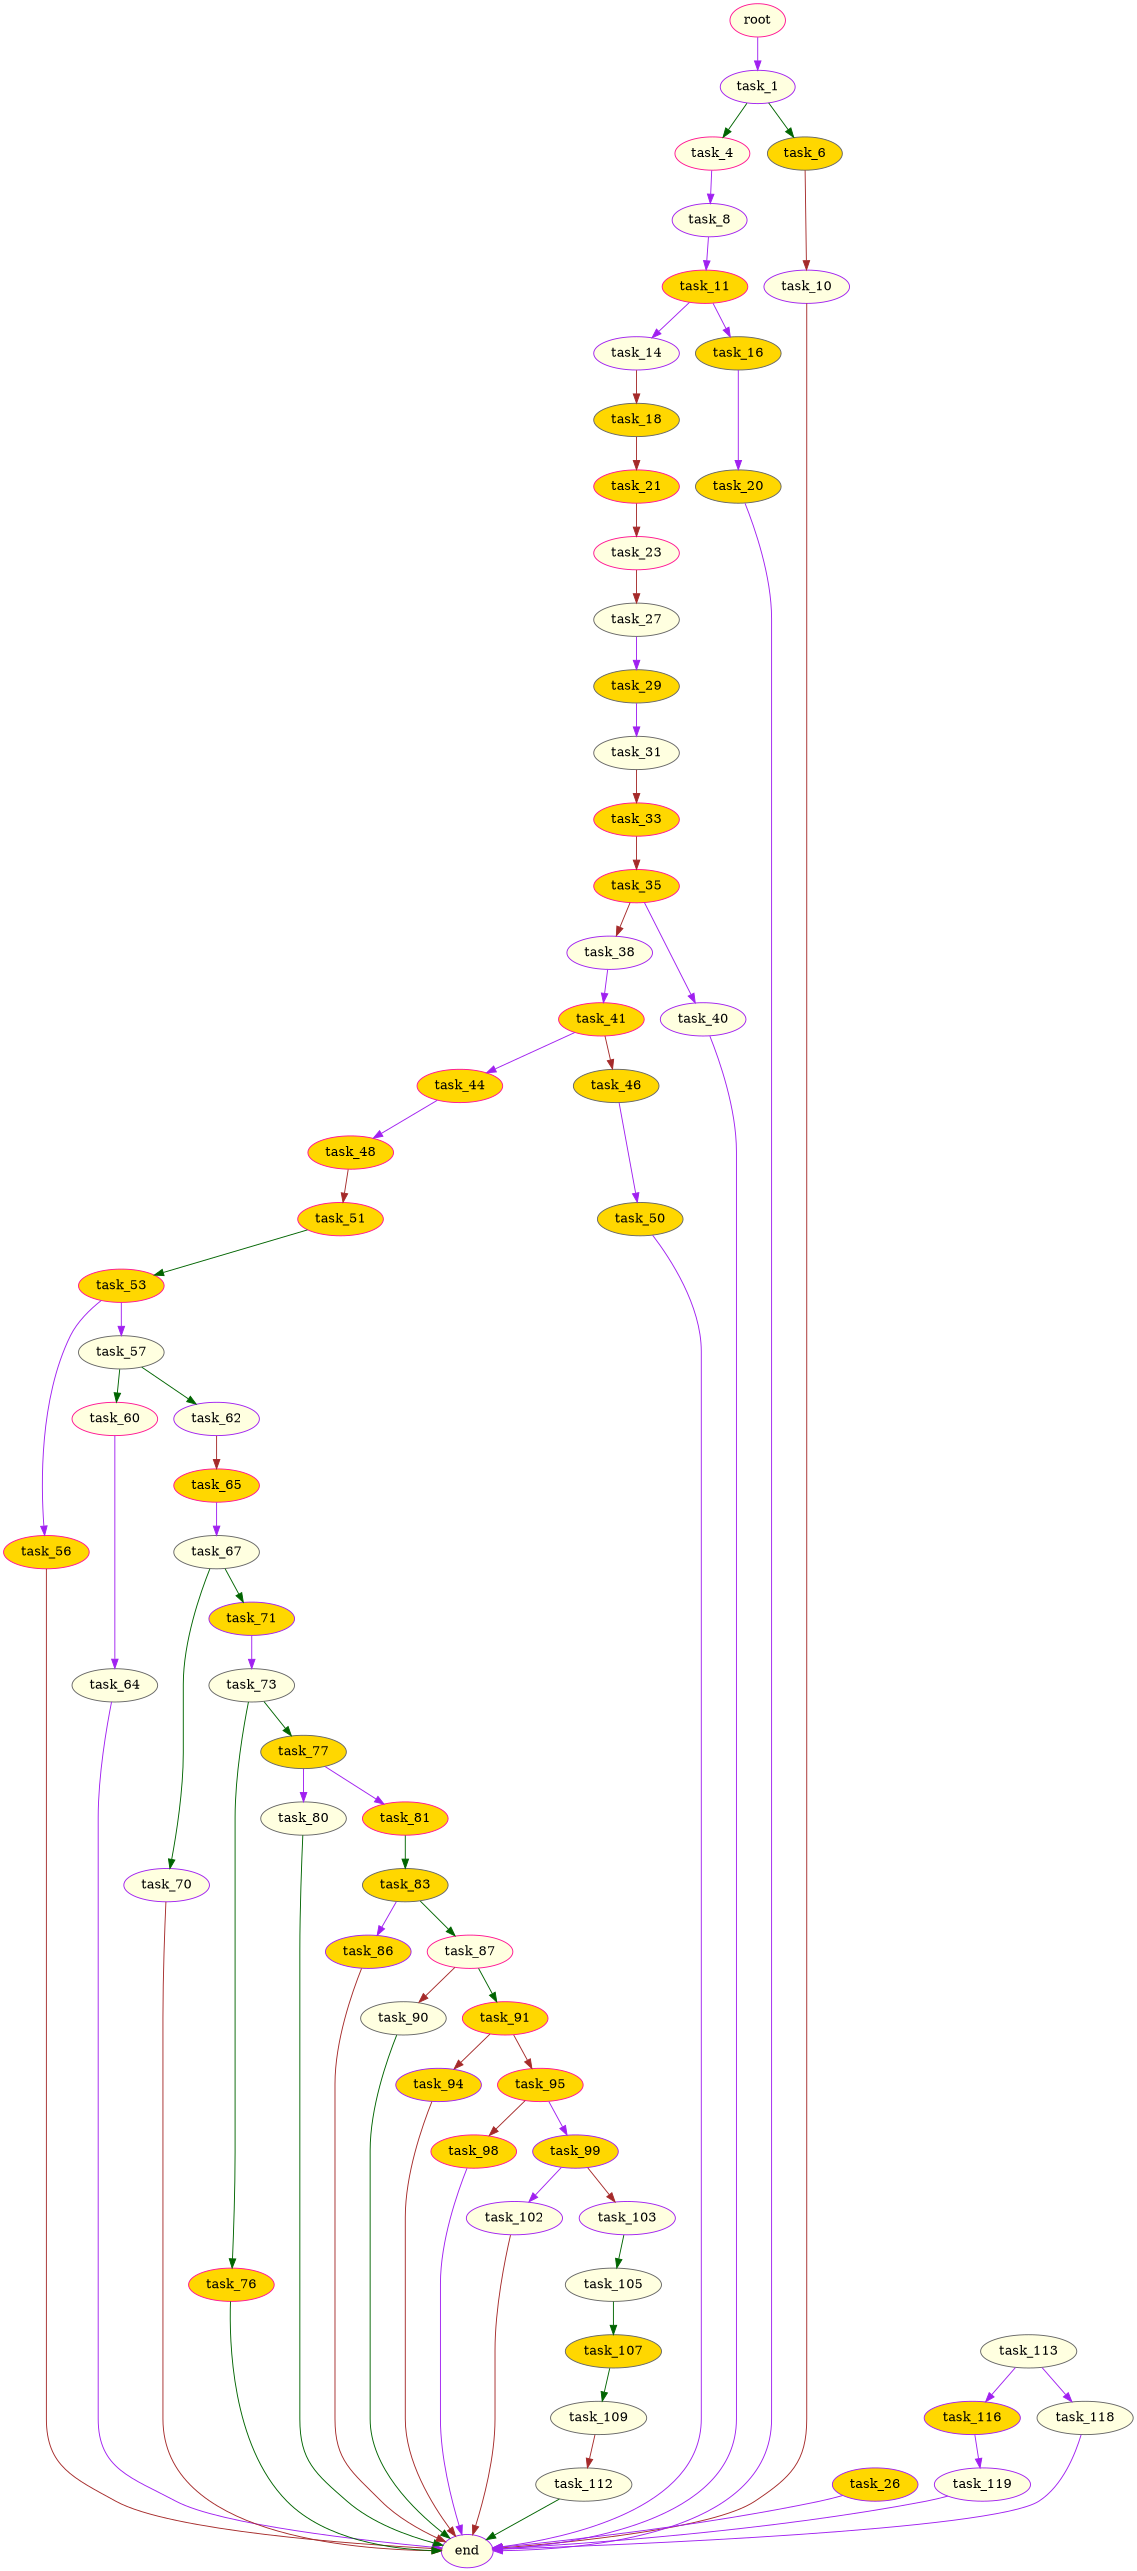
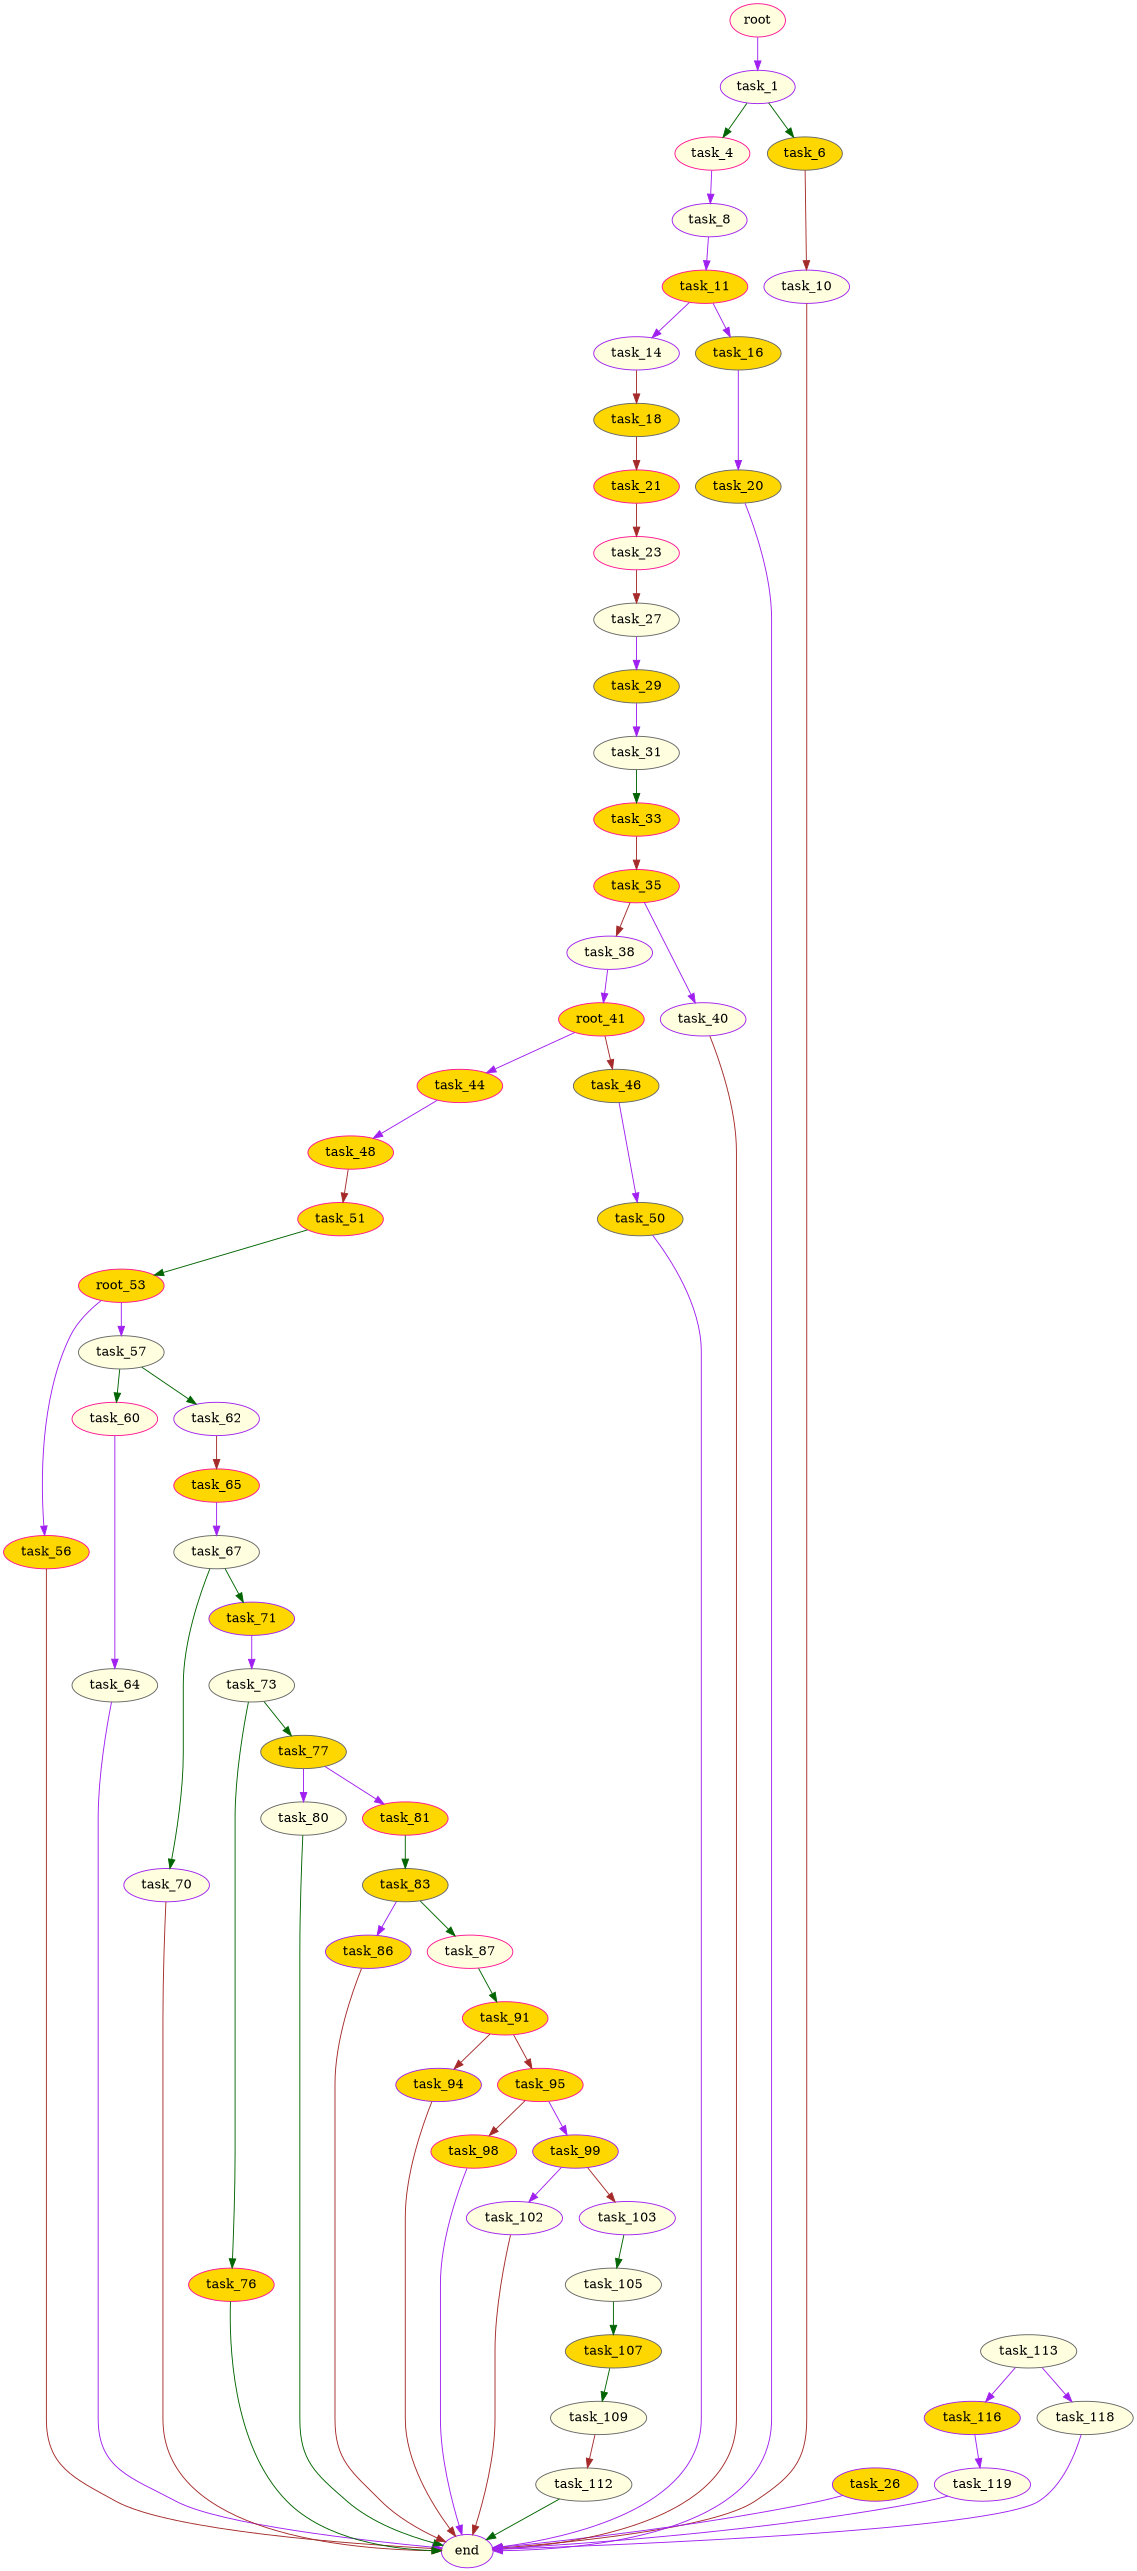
  digraph {
    fontname="DejaVu Serif"
    node [color=gray40 fillcolor=gold fontname="DejaVu Serif" style=filled]
    edge [color=purple fontname="DejaVu Serif"]
    root [color=deeppink fillcolor=lightyellow]
    task_1 [color=purple fillcolor=lightyellow]
    task_4 [color=deeppink fillcolor=lightyellow]
    task_6
    task_8 [color=purple fillcolor=lightyellow]
    task_10 [color=purple fillcolor=lightyellow]
    task_11 [color=deeppink]
    end [color=purple fillcolor=lightyellow]
    task_14 [color=purple fillcolor=lightyellow]
    task_16
    task_18
    task_20
    task_21 [color=deeppink]
    task_23 [color=deeppink fillcolor=lightyellow]
    task_27 [fillcolor=lightyellow]
    task_26 [color=purple]
    task_29
    task_31 [fillcolor=lightyellow]
    task_33 [color=deeppink]
    task_35 [color=deeppink]
    task_38 [color=purple fillcolor=lightyellow]
    task_40 [color=purple fillcolor=lightyellow]
-   task_41 [color=deeppink]
+   task_41 [color=deeppink label=root_41]
    task_44 [color=deeppink]
    task_46
    task_48 [color=deeppink]
    task_50
    task_51 [color=deeppink]
-   task_53 [color=deeppink]
+   task_53 [color=deeppink label=root_53]
    task_56 [color=deeppink]
    task_57 [fillcolor=lightyellow]
    task_60 [color=deeppink fillcolor=lightyellow]
    task_62 [color=purple fillcolor=lightyellow]
    task_64 [fillcolor=lightyellow]
    task_65 [color=deeppink]
    task_67 [fillcolor=lightyellow]
    task_70 [color=purple fillcolor=lightyellow]
    task_71 [color=purple]
    task_73 [fillcolor=lightyellow]
    task_76 [color=deeppink]
    task_77
    task_80 [fillcolor=lightyellow]
    task_81 [color=deeppink]
    task_83
    task_86 [color=purple]
    task_87 [color=deeppink fillcolor=lightyellow]
-   task_90 [fillcolor=lightyellow]
    task_91 [color=deeppink]
    task_94 [color=purple]
    task_95 [color=deeppink]
    task_98 [color=deeppink]
    task_99 [color=purple]
    task_102 [color=purple fillcolor=lightyellow]
    task_103 [color=purple fillcolor=lightyellow]
    task_105 [fillcolor=lightyellow]
    task_107
    task_109 [fillcolor=lightyellow]
    task_112 [fillcolor=lightyellow]
    task_113 [fillcolor=lightyellow]
    task_116 [color=purple]
    task_118 [fillcolor=lightyellow]
    task_119 [color=purple fillcolor=lightyellow]
    root -> task_1
    task_1 -> task_4 [color=darkgreen]
    task_1 -> task_6 [color=darkgreen]
    task_4 -> task_8
    task_6 -> task_10 [color=brown]
    task_8 -> task_11
    task_10 -> end [color=brown]
    task_11 -> task_14
    task_11 -> task_16
    task_14 -> task_18 [color=brown]
    task_16 -> task_20
    task_18 -> task_21 [color=brown]
    task_20 -> end
    task_21 -> task_23 [color=brown]
    task_23 -> task_27 [color=brown]
    task_27 -> task_29
    task_26 -> end
    task_29 -> task_31
-   task_31 -> task_33 [color=brown]
+   task_31 -> task_33 [color=darkgreen]
    task_33 -> task_35 [color=brown]
    task_35 -> task_38 [color=brown]
    task_35 -> task_40
    task_38 -> task_41
-   task_40 -> end
+   task_40 -> end [color=brown]
    task_41 -> task_44
    task_41 -> task_46 [color=brown]
    task_44 -> task_48
    task_46 -> task_50
    task_48 -> task_51 [color=brown]
    task_50 -> end
    task_51 -> task_53 [color=darkgreen]
    task_53 -> task_56
    task_53 -> task_57
    task_56 -> end [color=brown]
    task_57 -> task_60 [color=darkgreen]
    task_57 -> task_62 [color=darkgreen]
    task_60 -> task_64
    task_62 -> task_65 [color=brown]
    task_64 -> end
    task_65 -> task_67
    task_67 -> task_70 [color=darkgreen]
    task_67 -> task_71 [color=darkgreen]
    task_70 -> end [color=brown]
    task_71 -> task_73
    task_73 -> task_76 [color=darkgreen]
    task_73 -> task_77 [color=darkgreen]
    task_76 -> end [color=darkgreen]
    task_77 -> task_80
    task_77 -> task_81
    task_80 -> end [color=darkgreen]
    task_81 -> task_83 [color=darkgreen]
    task_83 -> task_86
    task_83 -> task_87 [color=darkgreen]
    task_86 -> end [color=brown]
-   task_87 -> task_90 [color=brown]
    task_87 -> task_91 [color=darkgreen]
-   task_90 -> end [color=darkgreen]
    task_91 -> task_94 [color=brown]
    task_91 -> task_95 [color=brown]
    task_94 -> end [color=brown]
    task_95 -> task_98 [color=brown]
    task_95 -> task_99
    task_98 -> end
    task_99 -> task_102
    task_99 -> task_103 [color=brown]
    task_102 -> end [color=brown]
    task_103 -> task_105 [color=darkgreen]
    task_105 -> task_107 [color=darkgreen]
    task_107 -> task_109 [color=darkgreen]
    task_109 -> task_112 [color=brown]
    task_112 -> end [color=darkgreen]
    task_113 -> task_116
    task_113 -> task_118
    task_116 -> task_119
    task_118 -> end
    task_119 -> end
  }
